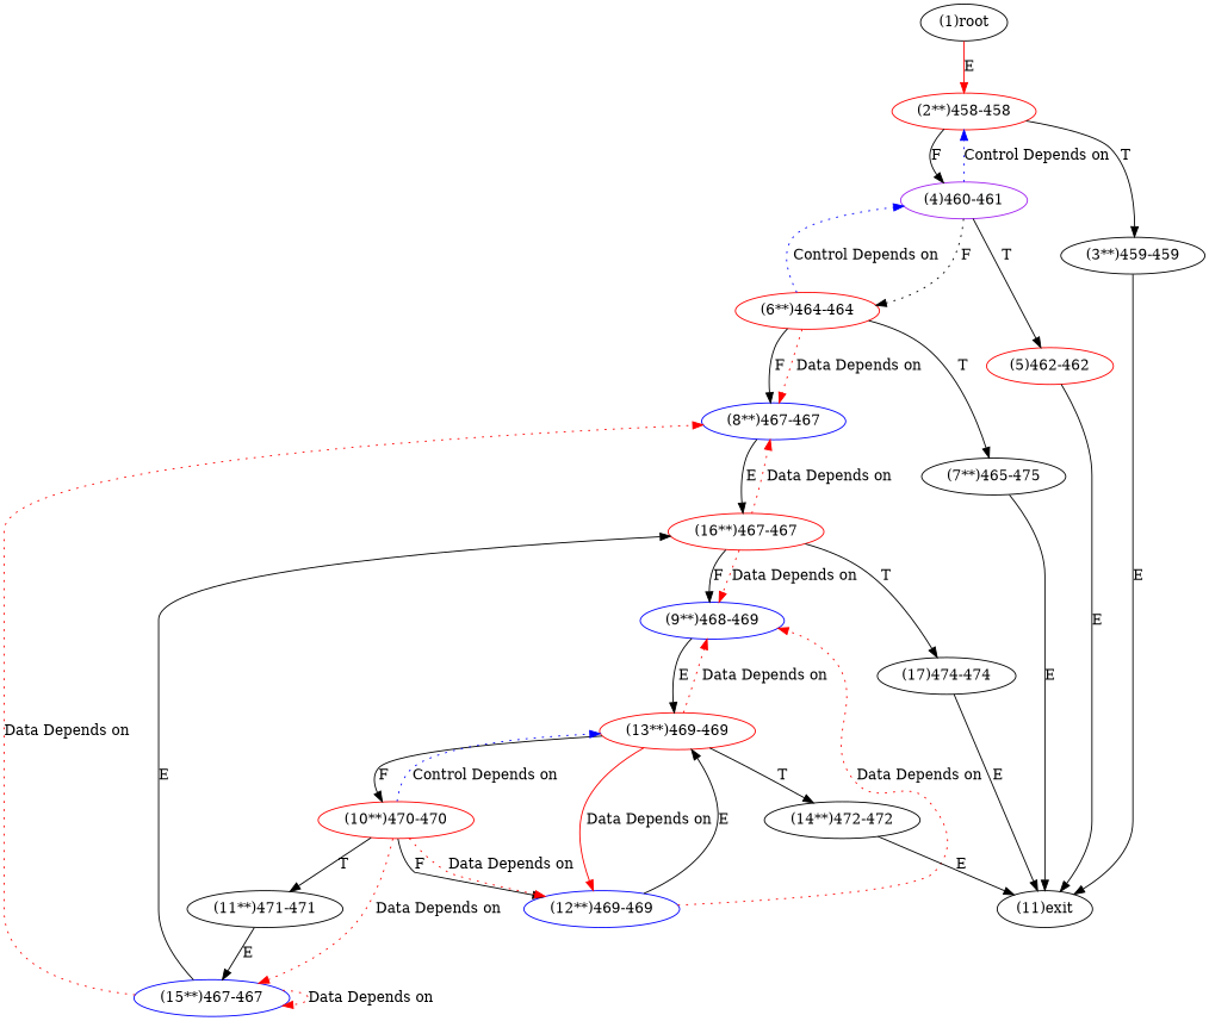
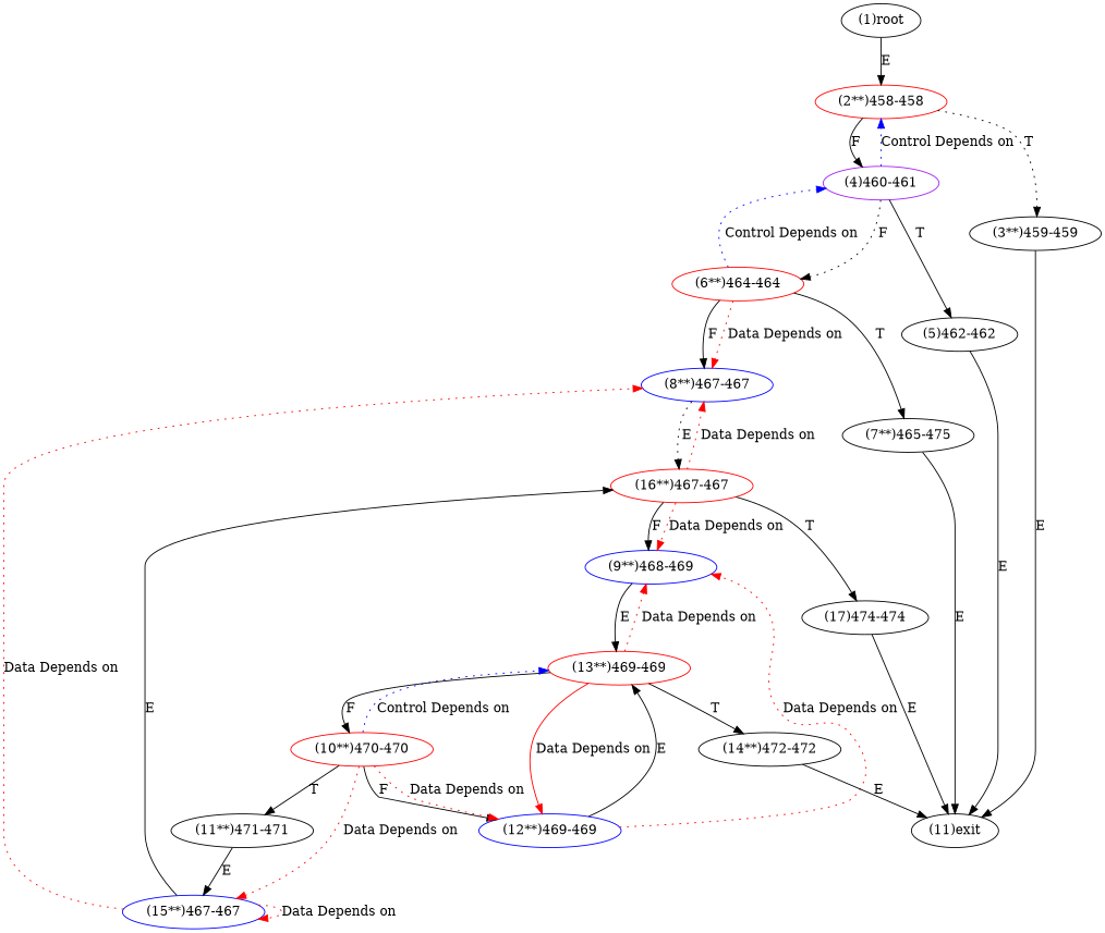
  digraph {
    n1 [label="(1)root"]
    n2 [color=red label="(2**)458-458"]
    n3 [label="(3**)459-459"]
    n4 [color=purple label="(4)460-461"]
    n5 [label="(11)exit"]
-   n6 [label="(5)462-462" color=red]
+   n6 [label="(5)462-462"]
    n7 [color=red label="(6**)464-464"]
    n8 [label="(7**)465-475"]
    n9 [color=blue label="(8**)467-467"]
    n10 [color=red label="(16**)467-467"]
    n11 [color=blue label="(9**)468-469"]
    n12 [label="(17)474-474"]
    n13 [color=red label="(13**)469-469"]
    n14 [color=red label="(10**)470-470"]
    n15 [color=blue label="(12**)469-469"]
    n16 [label="(14**)472-472"]
    n17 [label="(11**)471-471"]
    n18 [color=blue label="(15**)467-467"]
-   n1 -> n2 [label=E color=red]
-   n2 -> n3 [label=T]
+   n1 -> n2 [label=E]
+   n2 -> n3 [label=T style=dotted]
    n2 -> n4 [label=F]
    n3 -> n5 [label=E]
    n4 -> n2 [color=blue label="Control Depends on" style=dotted]
    n4 -> n6 [label=T]
    n4 -> n7 [label=F style=dotted]
    n6 -> n5 [label=E]
    n7 -> n4 [color=blue label="Control Depends on" style=dotted]
    n7 -> n8 [label=T]
    n7 -> n9 [label=F]
    n7 -> n9 [color=red label="Data Depends on" style=dotted]
    n8 -> n5 [label=E]
-   n9 -> n10 [label=E]
+   n9 -> n10 [label=E style=dotted]
    n10 -> n9 [color=red label="Data Depends on" style=dotted]
    n10 -> n11 [label=F]
    n10 -> n11 [color=red label="Data Depends on" style=dotted]
    n10 -> n12 [label=T]
    n11 -> n13 [label=E]
    n12 -> n5 [label=E]
    n13 -> n11 [color=red label="Data Depends on" style=dotted]
    n13 -> n14 [label=F]
    n13 -> n15 [color=red label="Data Depends on" style=solid]
    n13 -> n16 [label=T]
    n14 -> n13 [color=blue label="Control Depends on" style=dotted]
    n14 -> n15 [label=F]
    n14 -> n15 [color=red label="Data Depends on" style=dotted]
    n14 -> n17 [label=T]
    n14 -> n18 [color=red label="Data Depends on" style=dotted]
    n15 -> n11 [color=red label="Data Depends on" style=dotted]
    n15 -> n13 [label=E]
    n16 -> n5 [label=E]
    n17 -> n18 [label=E]
    n18 -> n9 [color=red label="Data Depends on" style=dotted]
    n18 -> n10 [label=E]
    n18 -> n18 [color=red label="Data Depends on" style=dotted]
  }
